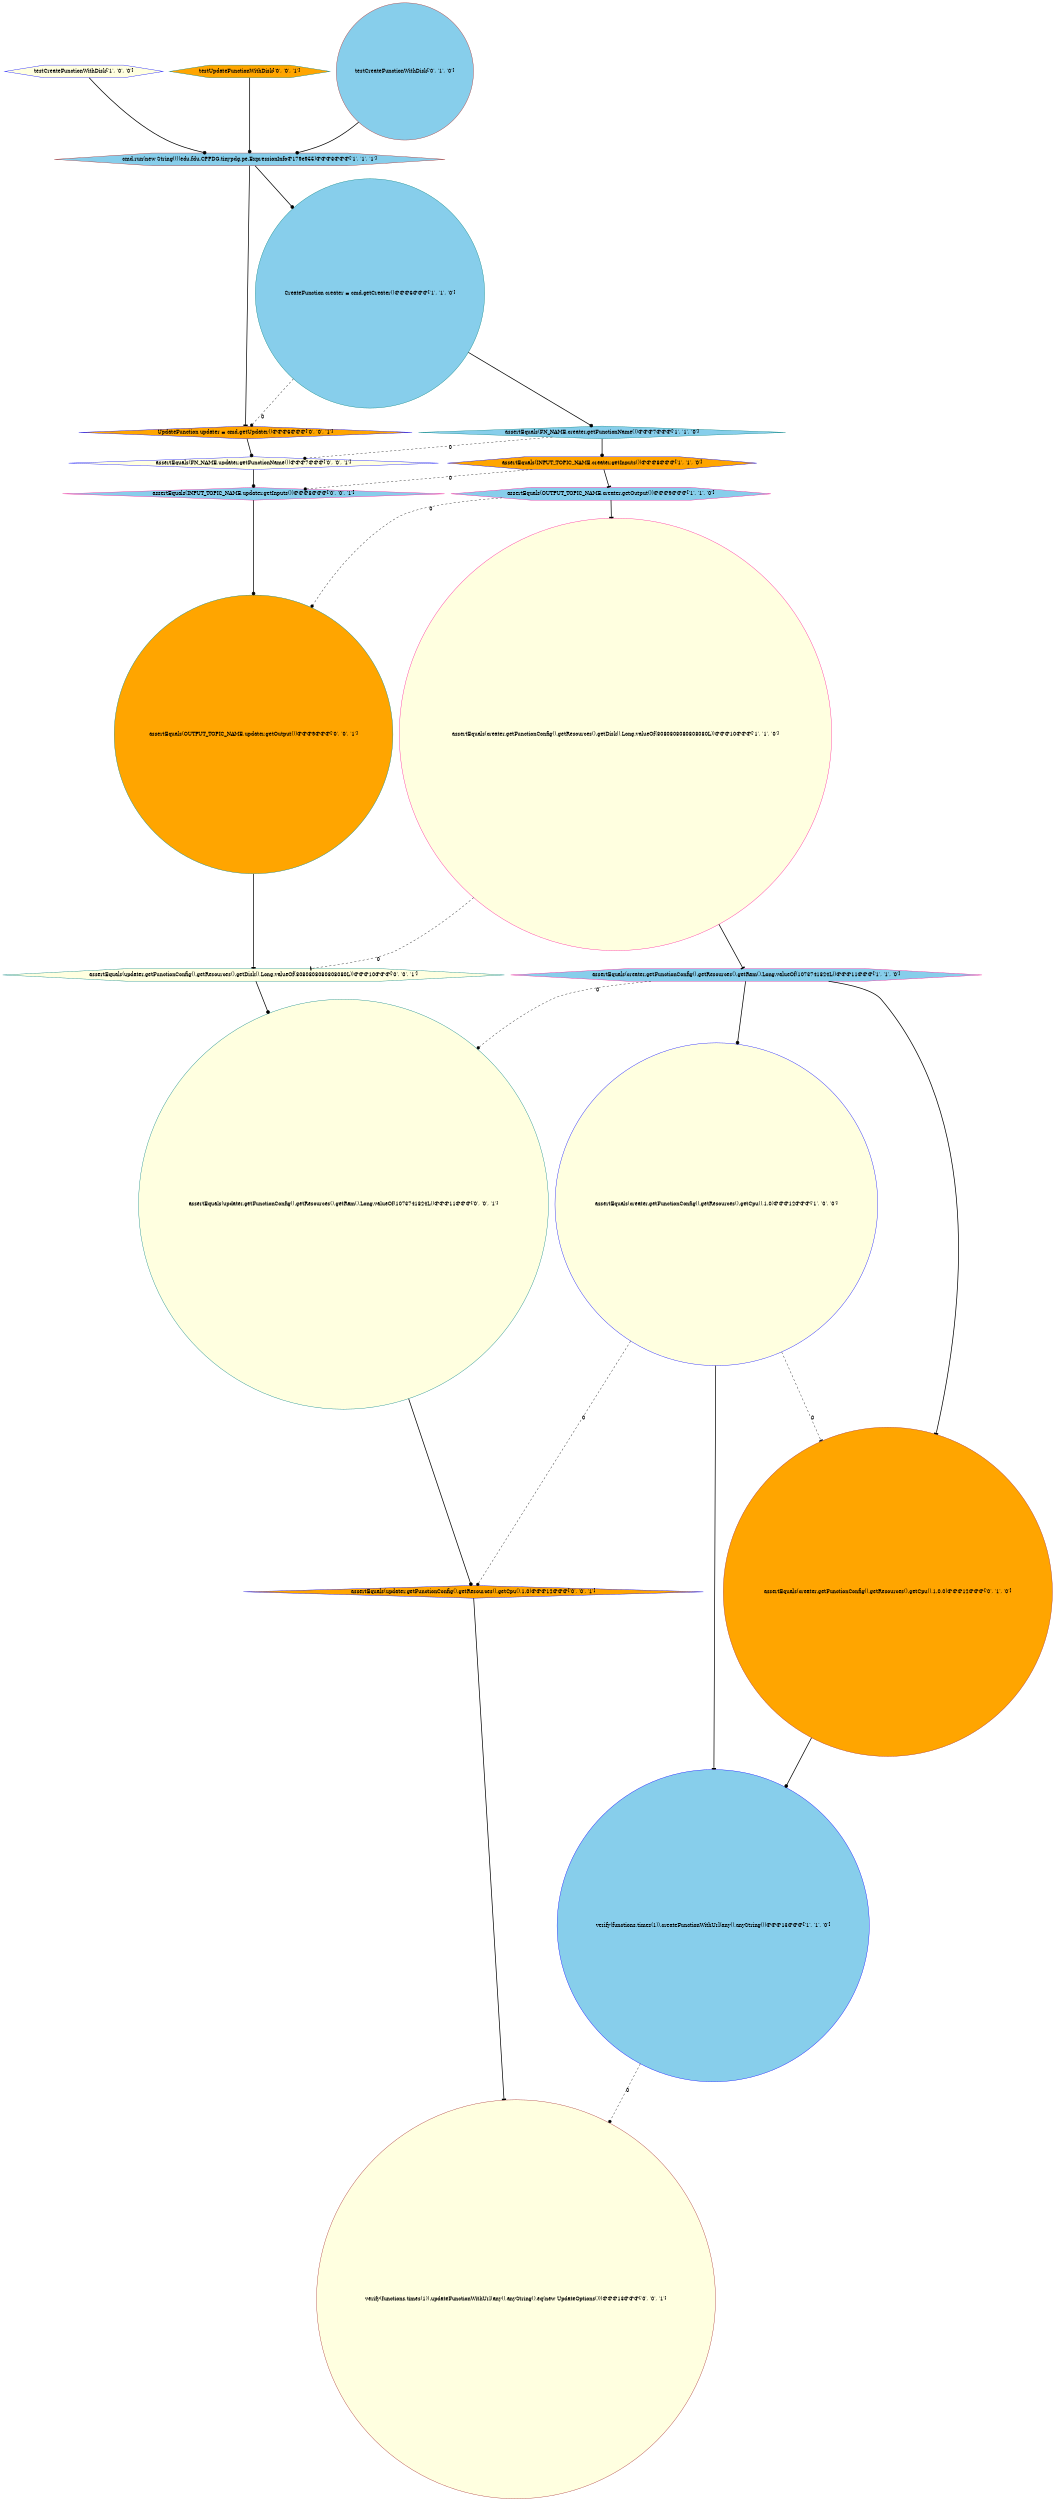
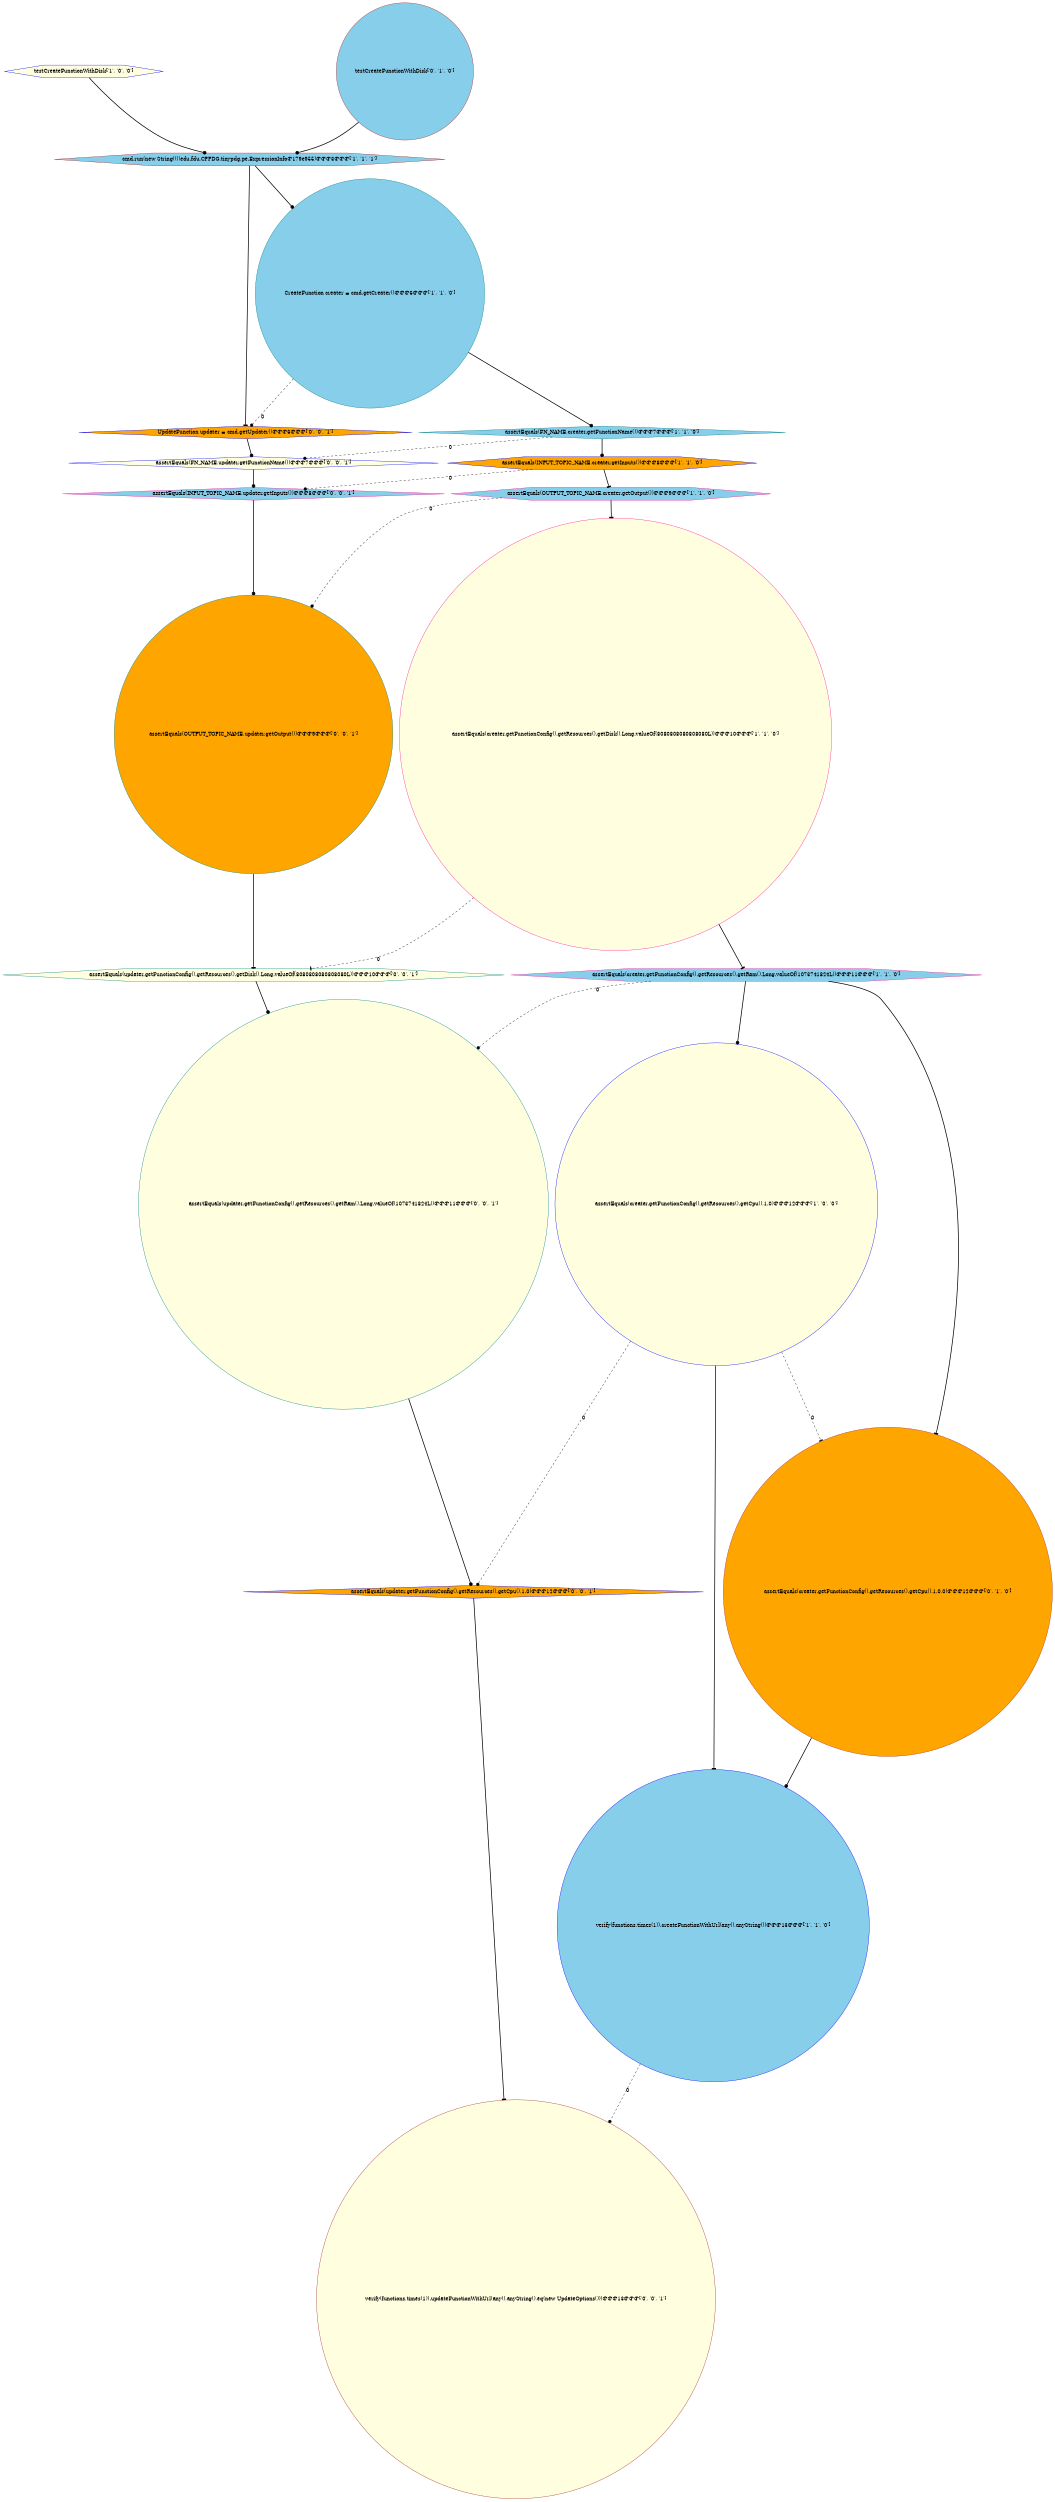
  digraph {
    node [fillcolor=skyblue shape=circle style=filled color=blue]
    edge [style=bold arrowhead=dot]
    n1 [fillcolor=lightyellow label="testCreateFunctionWithDisk['1', '0', '0']" shape=hexagon]
    n2 [label="cmd.run(new String((((edu.fdu.CPPDG.tinypdg.pe.ExpressionInfo@179e955)@@@3@@@['1', '1', '1']" shape=hexagon color=brown]
    n3 [fillcolor=orange label="UpdateFunction updater = cmd.getUpdater()@@@6@@@['0', '0', '1']" shape=diamond]
    n4 [fillcolor=lightyellow label="assertEquals(FN_NAME,updater.getFunctionName())@@@7@@@['0', '0', '1']" shape=diamond]
    n5 [fillcolor=lightyellow label="assertEquals(updater.getFunctionConfig().getResources().getDisk(),Long.valueOf(8080808080808080L))@@@10@@@['0', '0', '1']" shape=hexagon color=teal]
    n6 [fillcolor=lightyellow label="assertEquals(updater.getFunctionConfig().getResources().getRam(),Long.valueOf(1073741824L))@@@11@@@['0', '0', '1']" color=teal]
    n7 [fillcolor=orange label="assertEquals(creater.getFunctionConfig().getResources().getCpu(),1.0,0)@@@12@@@['0', '1', '0']" color=brown]
    n8 [label="verify(functions,times(1)).createFunctionWithUrl(any(),anyString())@@@13@@@['1', '1', '0']"]
    n9 [fillcolor=lightyellow label="verify(functions,times(1)).updateFunctionWithUrl(any(),anyString(),eq(new UpdateOptions()))@@@13@@@['0', '0', '1']" color=brown]
    n10 [fillcolor=orange label="assertEquals(updater.getFunctionConfig().getResources().getCpu(),1.0)@@@12@@@['0', '0', '1']" shape=diamond]
    n11 [label="assertEquals(INPUT_TOPIC_NAME,updater.getInputs())@@@8@@@['0', '0', '1']" shape=diamond color=deeppink]
    n12 [fillcolor=orange label="assertEquals(OUTPUT_TOPIC_NAME,updater.getOutput())@@@9@@@['0', '0', '1']" color=teal]
    n13 [label="assertEquals(OUTPUT_TOPIC_NAME,creater.getOutput())@@@9@@@['1', '1', '0']" shape=hexagon color=deeppink]
    n14 [fillcolor=lightyellow label="assertEquals(creater.getFunctionConfig().getResources().getDisk(),Long.valueOf(8080808080808080L))@@@10@@@['1', '1', '0']" color=deeppink]
    n15 [label="CreateFunction creater = cmd.getCreater()@@@6@@@['1', '1', '0']" color=teal]
    n16 [label="assertEquals(FN_NAME,creater.getFunctionName())@@@7@@@['1', '1', '0']" shape=diamond color=teal]
    n17 [label="assertEquals(creater.getFunctionConfig().getResources().getRam(),Long.valueOf(1073741824L))@@@11@@@['1', '1', '0']" shape=hexagon color=deeppink]
-   n18 [fillcolor=orange label="testUpdateFunctionWithDisk['0', '0', '1']" shape=hexagon color=teal]
    n19 [fillcolor=lightyellow label="assertEquals(creater.getFunctionConfig().getResources().getCpu(),1.0)@@@12@@@['1', '0', '0']"]
    n20 [fillcolor=orange label="assertEquals(INPUT_TOPIC_NAME,creater.getInputs())@@@8@@@['1', '1', '0']" shape=hexagon]
    n21 [label="testCreateFunctionWithDisk['0', '1', '0']" color=brown]
    n1 -> n2
    n2 -> n3 [arrowhead=tee]
    n2 -> n15
    n3 -> n4
    n4 -> n11
    n5 -> n6
    n6 -> n10
    n7 -> n8
    n8 -> n9 [label=0 style=dashed]
    n10 -> n9 [arrowhead=tee]
    n11 -> n12
    n12 -> n5 [arrowhead=tee]
    n13 -> n12 [label=0 style=dashed]
    n13 -> n14 [arrowhead=tee]
    n14 -> n5 [label=0 style=dashed arrowhead=tee]
    n14 -> n17 [arrowhead=tee]
    n15 -> n3 [label=0 style=dashed]
    n15 -> n16
    n16 -> n4 [label=0 style=dashed]
    n16 -> n20
    n17 -> n6 [label=0 style=dashed]
    n17 -> n7 [arrowhead=tee]
    n17 -> n19
-   n18 -> n2
    n19 -> n7 [label=0 style=dashed arrowhead=tee]
    n19 -> n8 [arrowhead=tee]
    n19 -> n10 [label=0 style=dashed]
    n20 -> n11 [label=0 style=dashed]
    n20 -> n13 [arrowhead=tee]
    n21 -> n2
  }
